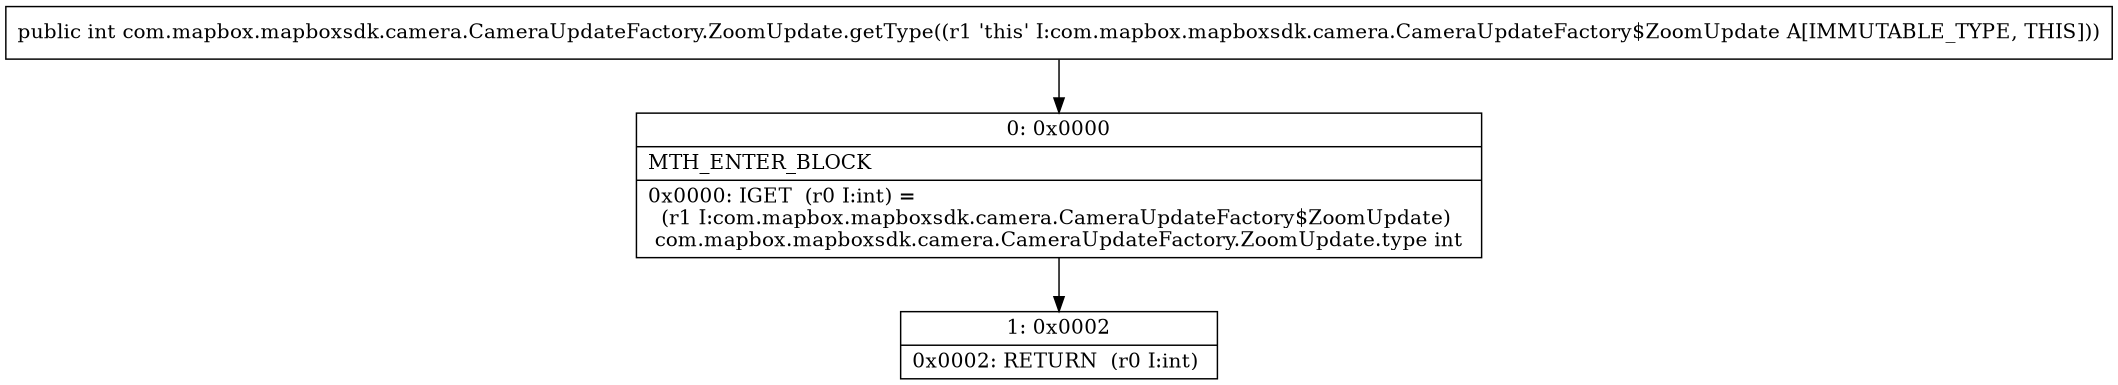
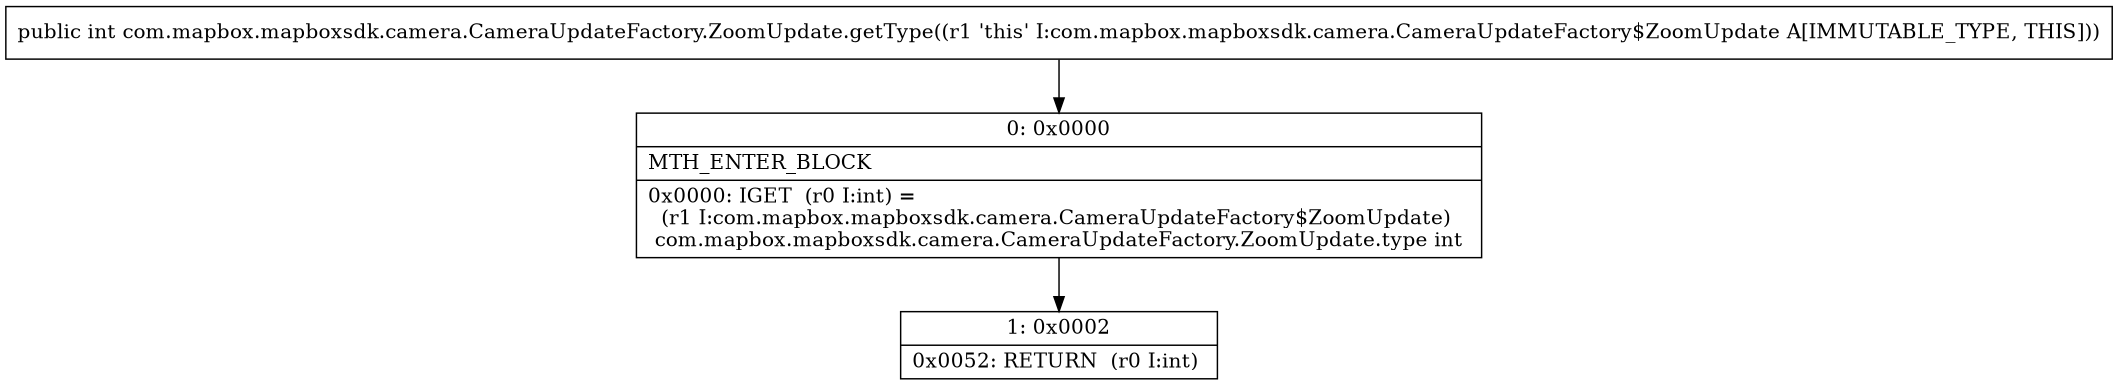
  digraph {
    node [shape=record]
    n1 [label="{0\:\ 0x0000|MTH_ENTER_BLOCK\l|0x0000: IGET  (r0 I:int) = \l  (r1 I:com.mapbox.mapboxsdk.camera.CameraUpdateFactory$ZoomUpdate)\l com.mapbox.mapboxsdk.camera.CameraUpdateFactory.ZoomUpdate.type int \l}"]
-   n2 [label="{1\:\ 0x0002|0x0002: RETURN  (r0 I:int) \l}"]
+   n2 [label="{1\:\ 0x0002|0x0052: RETURN  (r0 I:int) \l}"]
    n3 [label="{public int com.mapbox.mapboxsdk.camera.CameraUpdateFactory.ZoomUpdate.getType((r1 'this' I:com.mapbox.mapboxsdk.camera.CameraUpdateFactory$ZoomUpdate A[IMMUTABLE_TYPE, THIS])) }"]
    n1 -> n2
    n3 -> n1
  }
